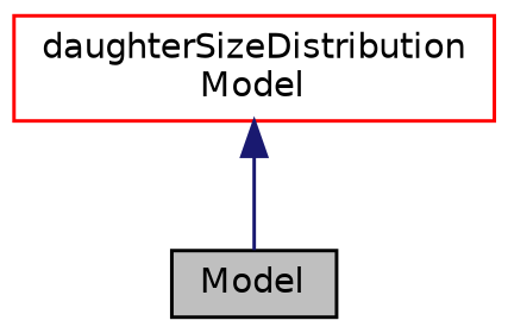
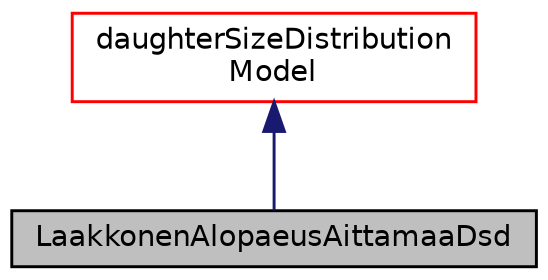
  digraph {
    node [fontname=Helvetica fontsize=10 shape=record]
-   n1 [color=black fillcolor=grey75 fontcolor=black height=0.2 label=Model style=filled width=0.4]
+   n1 [color=black fillcolor=grey75 fontcolor=black height=0.2 label=LaakkonenAlopaeusAittamaaDsd style=filled width=0.4]
    n2 [color=red height=0.2 label="daughterSizeDistribution\lModel" width=0.4]
    n2 -> n1 [color=midnightblue dir=back fontname=Helvetica fontsize=10 labelfontname=Helvetica labelfontsize=10 style=solid]
  }
